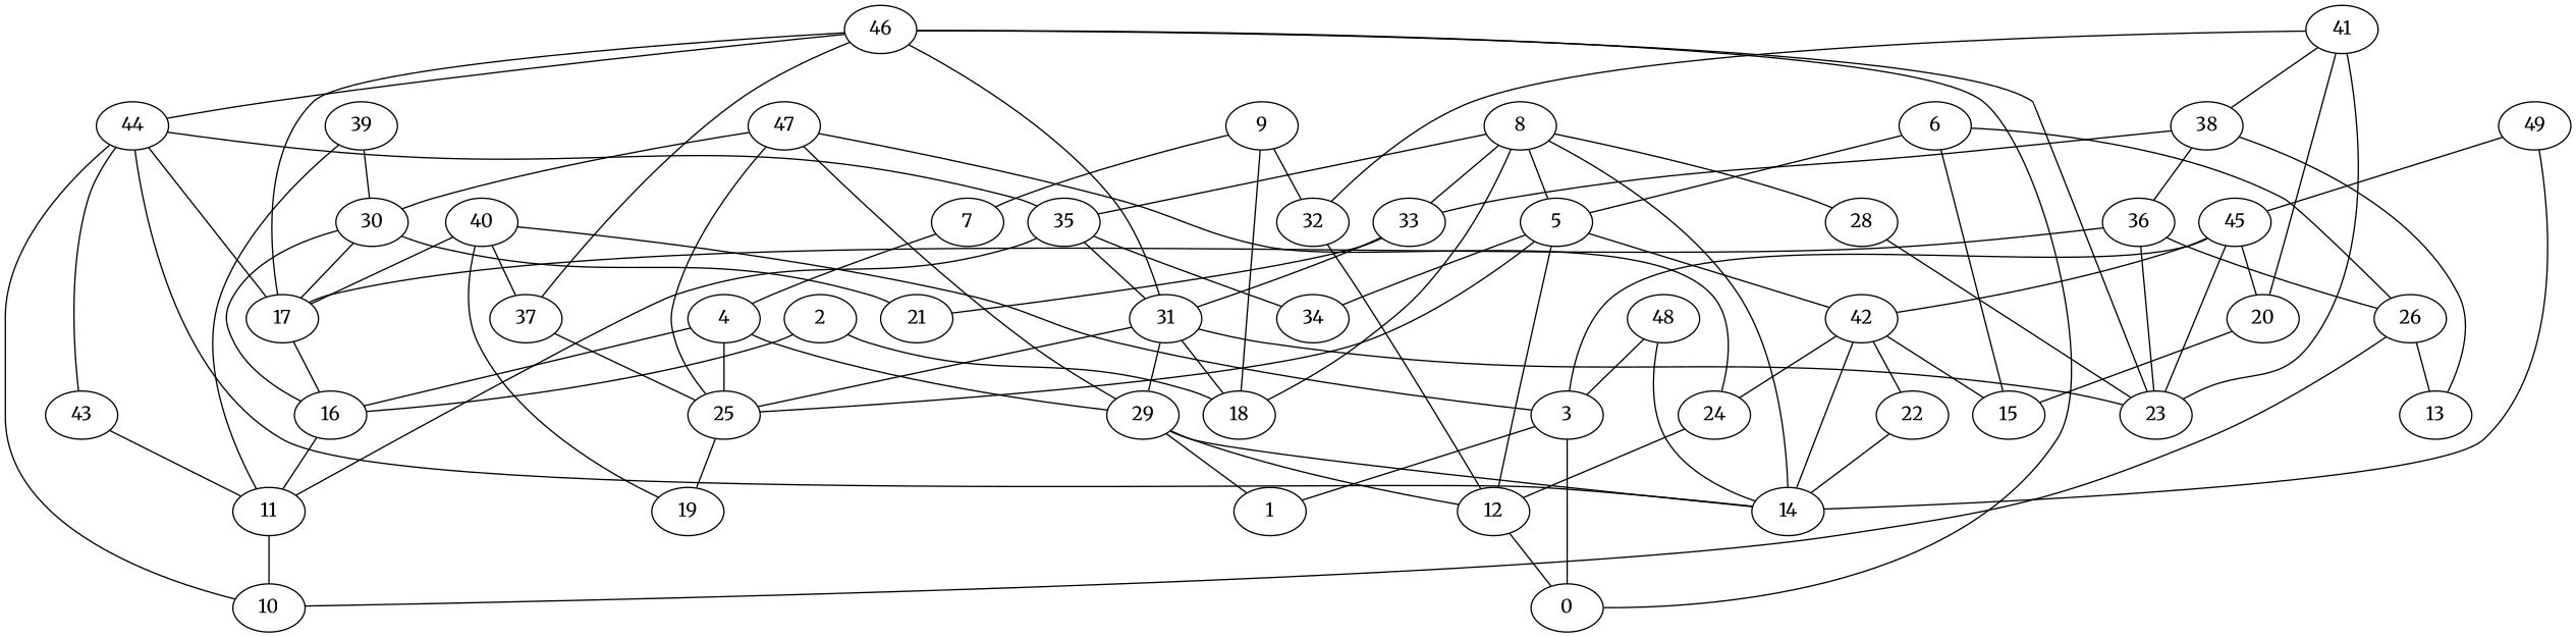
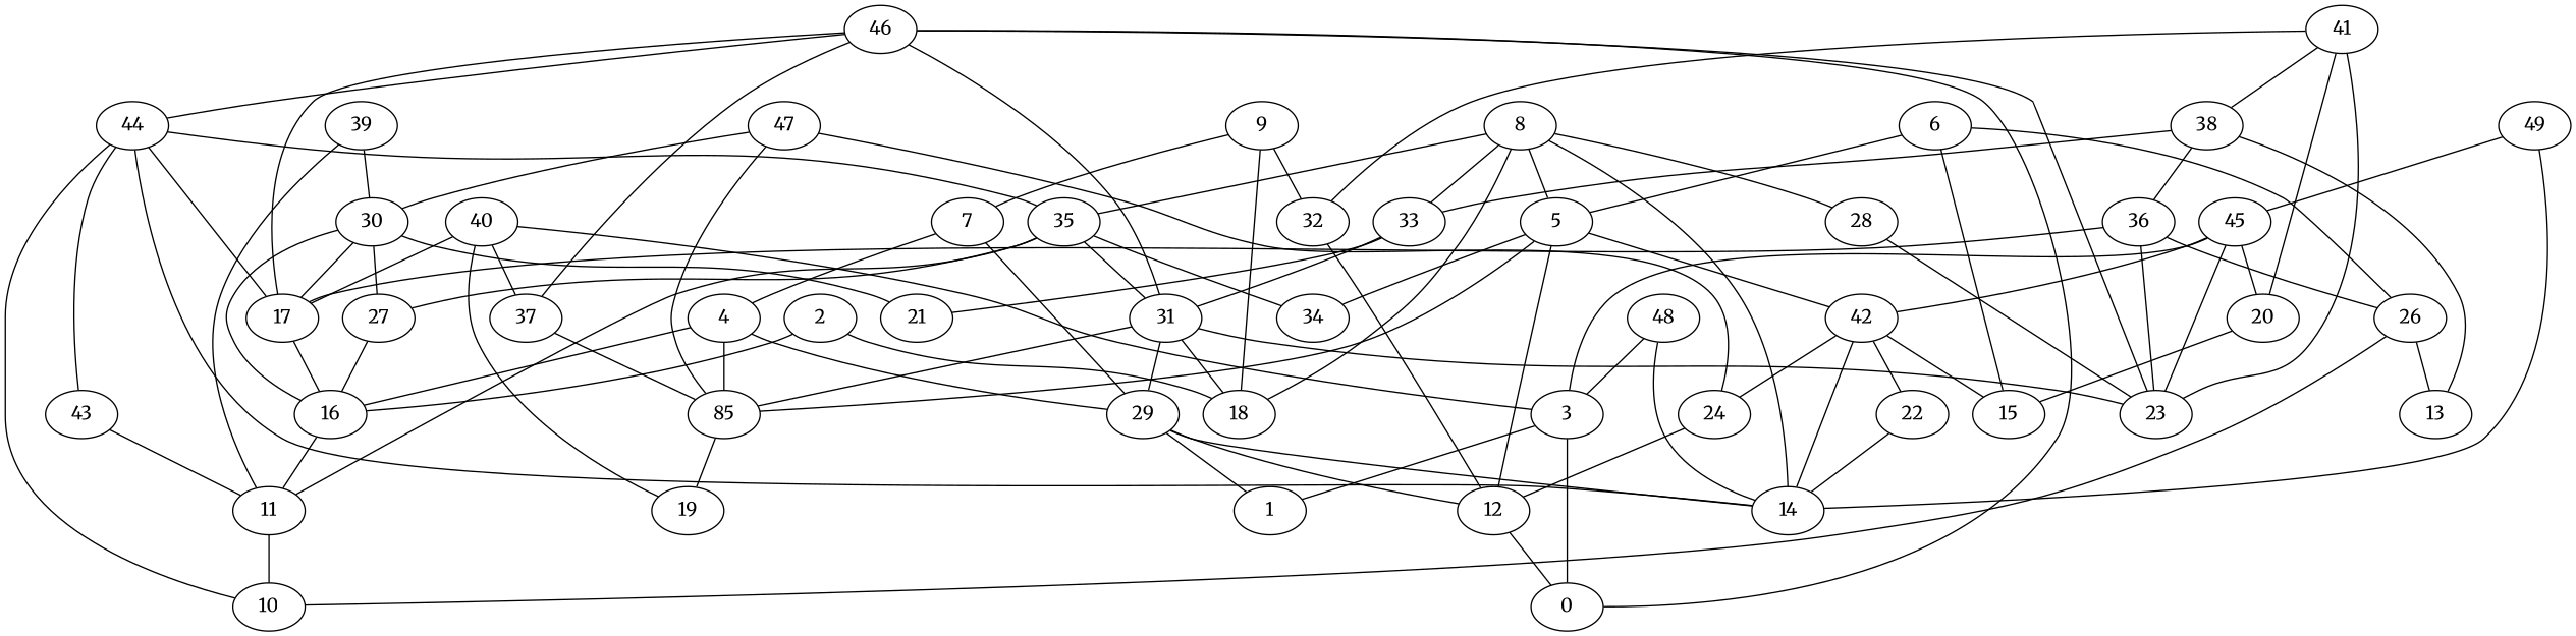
  digraph {
    fontname=Merriweather
    node [fontname=Merriweather]
    edge [color=black dir=none fontname=Merriweather]
    39
    11
    30
    10
+   27
    16
    21
    17
    35
    34
    31
    23
-   25
+   25 [label=85]
    18
    29
    33
    20
    15
    28
    41
    38
    32
    13
    36
    12
    19
    1
    14
    46
    37
    0
    44
    43
    7
    4
    26
    2
    9
    22
    47
    24
    8
    5
    42
    48
    3
    49
    45
    40
    6
    subgraph sub_1 {
      39
      11
      30
      10
+     27
      16
      21
      17
      35
      34
      31
      23
      25
      18
      29
      33
      20
      15
      28
      41
      38
      32
      13
      36
      12
      19
      1
      14
      46
      37
      0
      44
      43
      7
      4
      26
      2
      9
      22
      47
      24
      8
      5
      42
      48
      3
      49
      45
      40
      6
    }
    39 -> 11
    39 -> 30
    11 -> 10
+   30 -> 27
    30 -> 16
    30 -> 21
    30 -> 17
+   27 -> 16
    16 -> 11
    17 -> 16
    35 -> 11
+   35 -> 27
    35 -> 34
    35 -> 31
    31 -> 23
    31 -> 25
    31 -> 18
    31 -> 29
    25 -> 19
    29 -> 12
    29 -> 1
    29 -> 14
    33 -> 21
    33 -> 31
    20 -> 15
    28 -> 23
    41 -> 23
    41 -> 20
    41 -> 38
    41 -> 32
    38 -> 33
    38 -> 13
    38 -> 36
    32 -> 12
    36 -> 17
    36 -> 23
    36 -> 26
    12 -> 0
    46 -> 17
    46 -> 31
    46 -> 23
    46 -> 37
    46 -> 0
    46 -> 44
    37 -> 25
    44 -> 10
    44 -> 17
    44 -> 35
    44 -> 14
    44 -> 43
    43 -> 11
    7 -> 4
    4 -> 16
    4 -> 25
    4 -> 29
    26 -> 10
    26 -> 13
    2 -> 16
    2 -> 18
    9 -> 18
    9 -> 32
    9 -> 7
    22 -> 14
    47 -> 30
    47 -> 25
-   47 -> 29
+   7 -> 29
    47 -> 24
    24 -> 12
    8 -> 35
    8 -> 18
    8 -> 33
    8 -> 28
    8 -> 14
    8 -> 5
    5 -> 34
    5 -> 25
    5 -> 12
    5 -> 42
    42 -> 15
    42 -> 14
    42 -> 22
    42 -> 24
    48 -> 14
    48 -> 3
    3 -> 1
    3 -> 0
    49 -> 14
    49 -> 45
    45 -> 23
    45 -> 20
    45 -> 42
    45 -> 3
    40 -> 17
    40 -> 19
    40 -> 37
    40 -> 3
    6 -> 15
    6 -> 26
    6 -> 5
  }
